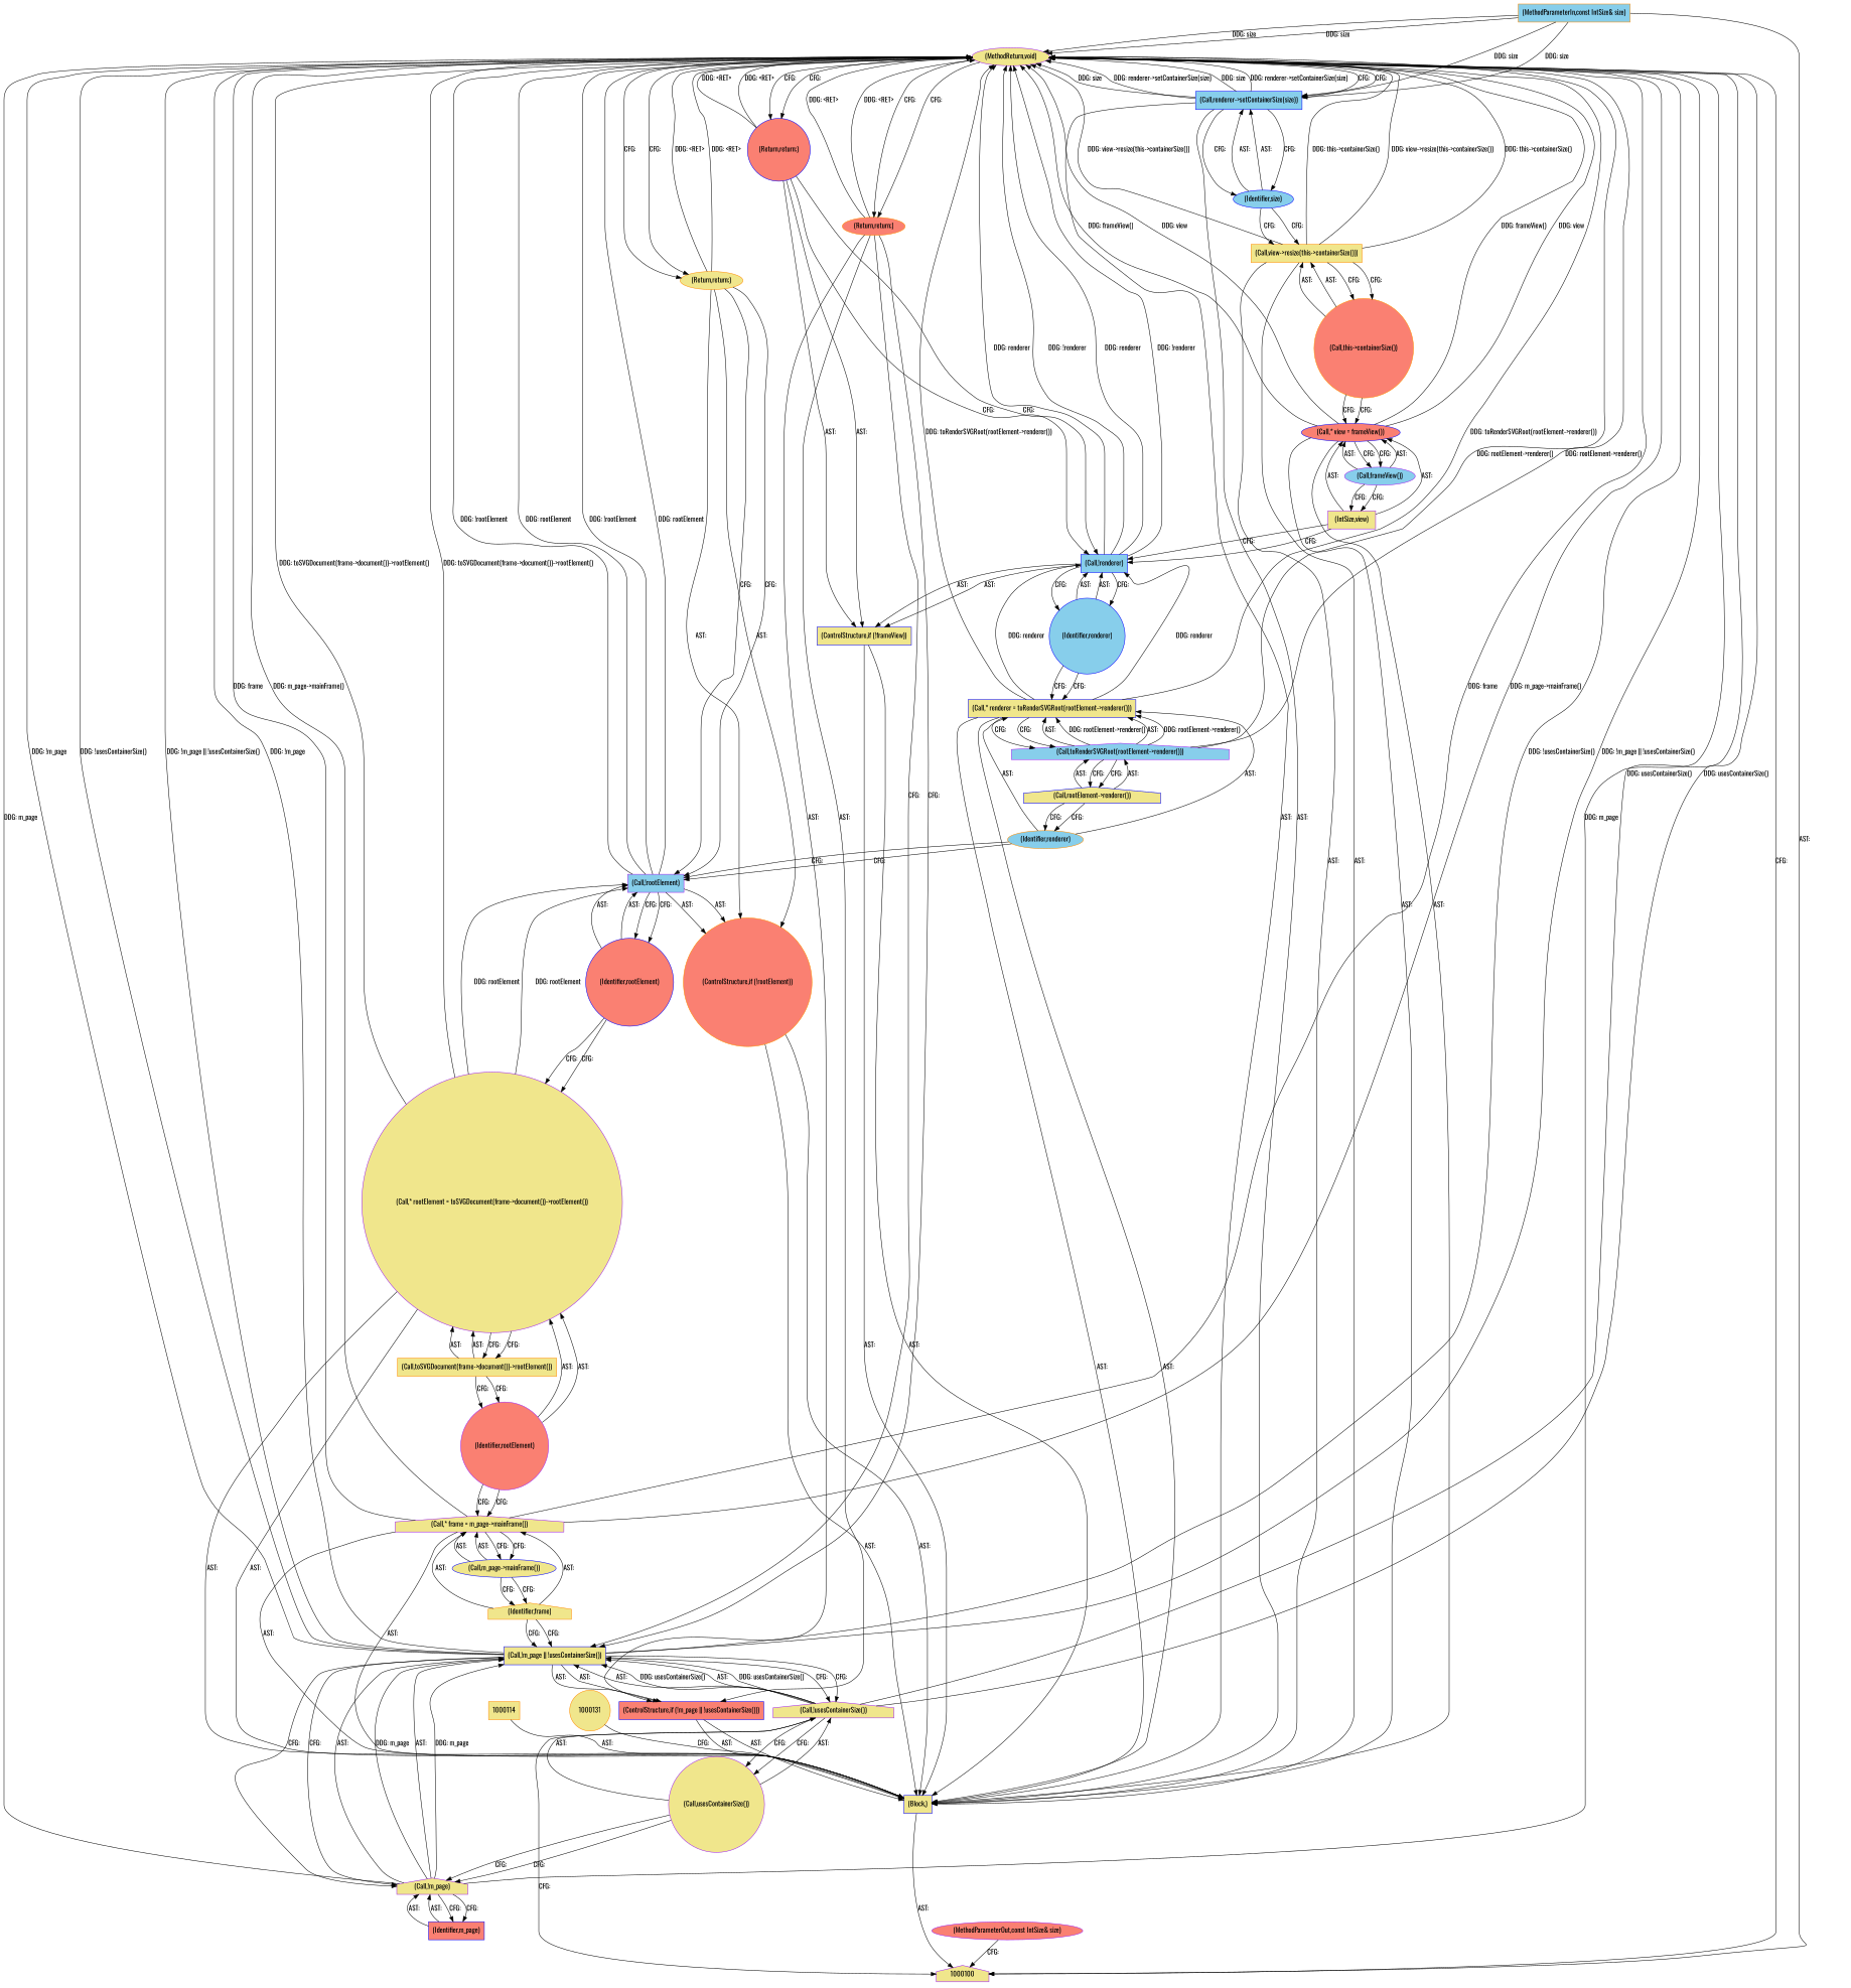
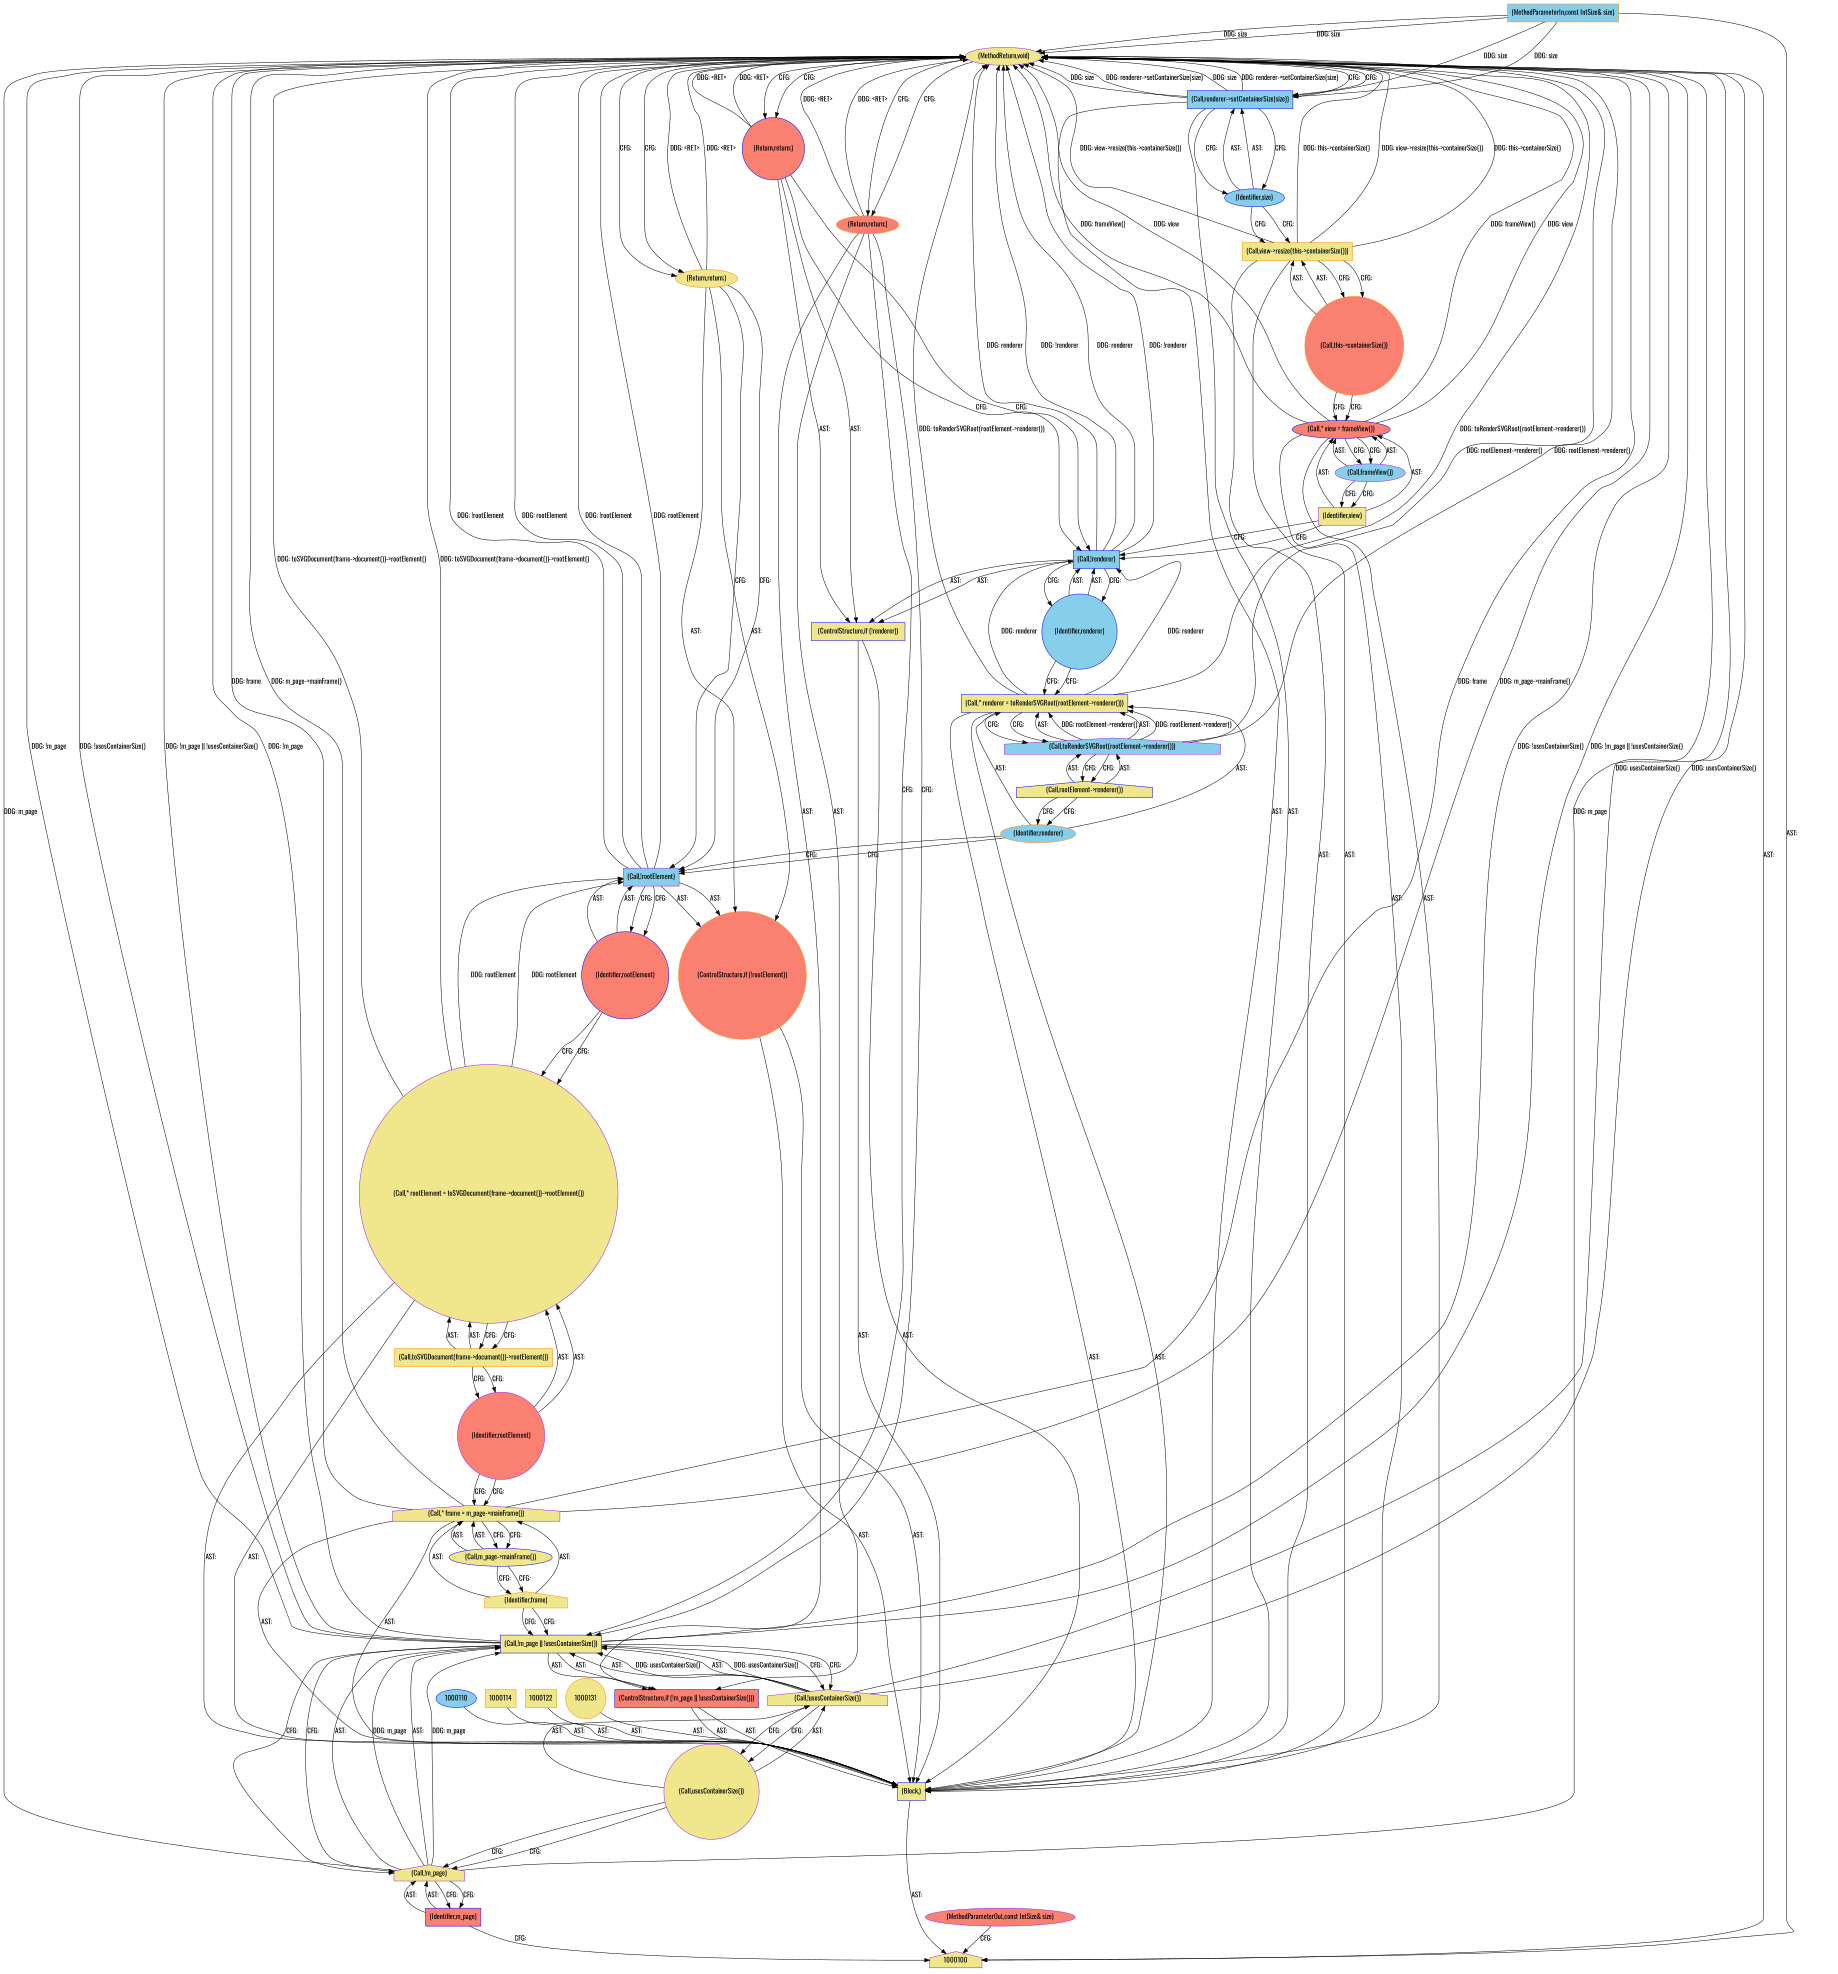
  digraph {
    fontname=Oswald
    node [color=blue fillcolor=khaki fontname=Oswald shape=box style=filled]
    edge [fontname=Oswald]
    n1 [color=purple label="(MethodReturn,void)" shape=ellipse]
    n2 [fillcolor=salmon label="(Return,return;)" shape=circle]
    n3 [fillcolor=skyblue label="(Call,renderer->setContainerSize(size))"]
    n4 [color=darkorange fillcolor=salmon label="(Return,return;)" shape=ellipse]
    n5 [color=darkorange label="(Return,return;)" shape=ellipse]
    1000100 [color=purple shape=house]
    n7 [fillcolor=skyblue label="(Call,!renderer)"]
-   n8 [label="(ControlStructure,if (!frameView))"]
+   n8 [label="(ControlStructure,if (!renderer))"]
    n9 [label="(Block,)"]
    n10 [fillcolor=skyblue label="(Identifier,size)" shape=ellipse]
    n11 [label="(Call,!m_page || !usesContainerSize())"]
    n12 [fillcolor=salmon label="(ControlStructure,if (!m_page || !usesContainerSize()))"]
    n13 [color=purple fillcolor=skyblue label="(Call,!rootElement)"]
    n14 [color=darkorange fillcolor=salmon label="(ControlStructure,if (!rootElement))" shape=circle]
    n15 [color=darkorange fillcolor=skyblue label="(MethodParameterIn,const IntSize& size)"]
    n16 [color=purple fillcolor=salmon label="(MethodParameterOut,const IntSize& size)" shape=ellipse]
    n17 [label="(Call,* renderer = toRenderSVGRoot(rootElement->renderer()))"]
    n18 [color=purple fillcolor=skyblue label="(Call,toRenderSVGRoot(rootElement->renderer()))" shape=house]
    n19 [label="(Call,rootElement->renderer())" shape=house]
    n20 [fillcolor=skyblue label="(Identifier,renderer)" shape=circle]
    n21 [color=darkorange fillcolor=skyblue label="(Identifier,renderer)" shape=ellipse]
    n22 [fillcolor=salmon label="(Identifier,rootElement)" shape=circle]
    n23 [fillcolor=salmon label="(Call,* view = frameView())" shape=ellipse]
    n24 [color=purple fillcolor=skyblue label="(Call,frameView())" shape=ellipse]
-   n25 [color=purple label="(IntSize,view)"]
+   n25 [color=purple label="(Identifier,view)"]
    n26 [color=darkorange fillcolor=salmon label="(Call,this->containerSize())" shape=circle]
    n27 [color=darkorange label="(Call,view->resize(this->containerSize()))"]
    n28 [color=purple label="(Call,!usesContainerSize())" shape=house]
    n29 [color=purple label="(Call,usesContainerSize())" shape=circle]
    n30 [color=purple label="(Call,!m_page)" shape=house]
    n31 [fillcolor=salmon label="(Identifier,m_page)"]
    n32 [color=purple label="(Call,* frame = m_page->mainFrame())" shape=house]
    n33 [label="(Call,m_page->mainFrame())" shape=ellipse]
    n34 [color=darkorange label="(Identifier,frame)" shape=house]
    n35 [color=purple label="(Call,* rootElement = toSVGDocument(frame->document())->rootElement())" shape=circle]
    n36 [color=darkorange label="(Call,toSVGDocument(frame->document())->rootElement())"]
    n37 [color=purple fillcolor=salmon label="(Identifier,rootElement)" shape=circle]
+   1000110 [fillcolor=skyblue shape=ellipse]
    1000114 [color=darkorange]
+   1000122 [color=darkorange]
    1000131 [color=darkorange shape=circle]
    n1 -> n2 [label="CFG: "]
    n1 -> n2 [label="CFG: "]
    n1 -> n3 [label="CFG: "]
    n1 -> n3 [label="CFG: "]
    n1 -> n4 [label="CFG: "]
    n1 -> n4 [label="CFG: "]
    n1 -> n5 [label="CFG: "]
    n1 -> n5 [label="CFG: "]
-   n1 -> 1000100 [label="CFG: "]
+   n1 -> 1000100 [label="AST: "]
    n2 -> n1 [label="DDG: <RET>"]
    n2 -> n1 [label="DDG: <RET>"]
    n2 -> n7 [label="CFG: "]
    n2 -> n7 [label="CFG: "]
    n2 -> n8 [label="AST: "]
    n2 -> n8 [label="AST: "]
    n3 -> n1 [label="DDG: size"]
    n3 -> n1 [label="DDG: renderer->setContainerSize(size)"]
    n3 -> n1 [label="DDG: size"]
    n3 -> n1 [label="DDG: renderer->setContainerSize(size)"]
    n3 -> n9 [label="AST: "]
    n3 -> n9 [label="AST: "]
    n3 -> n10 [label="CFG: "]
    n3 -> n10 [label="CFG: "]
    n4 -> n1 [label="DDG: <RET>"]
    n4 -> n1 [label="DDG: <RET>"]
    n4 -> n11 [label="CFG: "]
    n4 -> n11 [label="CFG: "]
    n4 -> n12 [label="AST: "]
    n4 -> n12 [label="AST: "]
    n5 -> n1 [label="DDG: <RET>"]
    n5 -> n1 [label="DDG: <RET>"]
    n5 -> n13 [label="CFG: "]
    n5 -> n13 [label="CFG: "]
    n5 -> n14 [label="AST: "]
    n5 -> n14 [label="AST: "]
    n7 -> n1 [label="DDG: renderer"]
    n7 -> n1 [label="DDG: !renderer"]
    n7 -> n1 [label="DDG: renderer"]
    n7 -> n1 [label="DDG: !renderer"]
    n7 -> n8 [label="AST: "]
    n7 -> n8 [label="AST: "]
    n7 -> n20 [label="CFG: "]
    n7 -> n20 [label="CFG: "]
    n8 -> n9 [label="AST: "]
    n8 -> n9 [label="AST: "]
    n9 -> 1000100 [label="AST: "]
    n10 -> n3 [label="AST: "]
    n10 -> n3 [label="AST: "]
    n10 -> n27 [label="CFG: "]
    n10 -> n27 [label="CFG: "]
    n11 -> n1 [label="DDG: !usesContainerSize()"]
    n11 -> n1 [label="DDG: !m_page || !usesContainerSize()"]
    n11 -> n1 [label="DDG: !m_page"]
    n11 -> n1 [label="DDG: !usesContainerSize()"]
    n11 -> n1 [label="DDG: !m_page || !usesContainerSize()"]
    n11 -> n1 [label="DDG: !m_page"]
    n11 -> n12 [label="AST: "]
    n11 -> n12 [label="AST: "]
    n11 -> n28 [label="CFG: "]
    n11 -> n28 [label="CFG: "]
    n11 -> n30 [label="CFG: "]
    n11 -> n30 [label="CFG: "]
    n12 -> n9 [label="AST: "]
    n12 -> n9 [label="AST: "]
    n13 -> n1 [label="DDG: !rootElement"]
    n13 -> n1 [label="DDG: rootElement"]
    n13 -> n1 [label="DDG: !rootElement"]
    n13 -> n1 [label="DDG: rootElement"]
    n13 -> n14 [label="AST: "]
    n13 -> n14 [label="AST: "]
    n13 -> n22 [label="CFG: "]
    n13 -> n22 [label="CFG: "]
    n14 -> n9 [label="AST: "]
    n14 -> n9 [label="AST: "]
    n15 -> n1 [label="DDG: size"]
    n15 -> n1 [label="DDG: size"]
    n15 -> n3 [label="DDG: size"]
    n15 -> n3 [label="DDG: size"]
    n15 -> 1000100 [label="AST: "]
    n16 -> 1000100 [label="CFG: "]
    n17 -> n1 [label="DDG: toRenderSVGRoot(rootElement->renderer())"]
    n17 -> n1 [label="DDG: toRenderSVGRoot(rootElement->renderer())"]
    n17 -> n7 [label="DDG: renderer"]
    n17 -> n7 [label="DDG: renderer"]
    n17 -> n9 [label="AST: "]
    n17 -> n9 [label="AST: "]
    n17 -> n18 [label="CFG: "]
    n17 -> n18 [label="CFG: "]
    n18 -> n1 [label="DDG: rootElement->renderer()"]
    n18 -> n1 [label="DDG: rootElement->renderer()"]
    n18 -> n17 [label="AST: "]
    n18 -> n17 [label="DDG: rootElement->renderer()"]
    n18 -> n17 [label="AST: "]
    n18 -> n17 [label="DDG: rootElement->renderer()"]
    n18 -> n19 [label="CFG: "]
    n18 -> n19 [label="CFG: "]
    n19 -> n18 [label="AST: "]
    n19 -> n18 [label="AST: "]
    n19 -> n21 [label="CFG: "]
    n19 -> n21 [label="CFG: "]
    n20 -> n7 [label="AST: "]
    n20 -> n7 [label="AST: "]
    n20 -> n17 [label="CFG: "]
    n20 -> n17 [label="CFG: "]
    n21 -> n13 [label="CFG: "]
    n21 -> n13 [label="CFG: "]
    n21 -> n17 [label="AST: "]
    n21 -> n17 [label="AST: "]
    n22 -> n13 [label="AST: "]
    n22 -> n13 [label="AST: "]
    n22 -> n35 [label="CFG: "]
    n22 -> n35 [label="CFG: "]
    n23 -> n1 [label="DDG: frameView()"]
    n23 -> n1 [label="DDG: view"]
    n23 -> n1 [label="DDG: frameView()"]
    n23 -> n1 [label="DDG: view"]
    n23 -> n9 [label="AST: "]
    n23 -> n9 [label="AST: "]
    n23 -> n24 [label="CFG: "]
    n23 -> n24 [label="CFG: "]
    n24 -> n23 [label="AST: "]
    n24 -> n23 [label="AST: "]
    n24 -> n25 [label="CFG: "]
    n24 -> n25 [label="CFG: "]
    n25 -> n7 [label="CFG: "]
    n25 -> n7 [label="CFG: "]
    n25 -> n23 [label="AST: "]
    n25 -> n23 [label="AST: "]
    n26 -> n23 [label="CFG: "]
    n26 -> n23 [label="CFG: "]
    n26 -> n27 [label="AST: "]
    n26 -> n27 [label="AST: "]
    n27 -> n1 [label="DDG: this->containerSize()"]
    n27 -> n1 [label="DDG: view->resize(this->containerSize())"]
    n27 -> n1 [label="DDG: this->containerSize()"]
    n27 -> n1 [label="DDG: view->resize(this->containerSize())"]
    n27 -> n9 [label="AST: "]
    n27 -> n9 [label="AST: "]
    n27 -> n26 [label="CFG: "]
    n27 -> n26 [label="CFG: "]
    n28 -> n1 [label="DDG: usesContainerSize()"]
    n28 -> n1 [label="DDG: usesContainerSize()"]
    n28 -> n11 [label="AST: "]
    n28 -> n11 [label="DDG: usesContainerSize()"]
    n28 -> n11 [label="AST: "]
    n28 -> n11 [label="DDG: usesContainerSize()"]
    n28 -> n29 [label="CFG: "]
    n28 -> n29 [label="CFG: "]
    n29 -> n28 [label="AST: "]
    n29 -> n28 [label="AST: "]
    n29 -> n30 [label="CFG: "]
    n29 -> n30 [label="CFG: "]
    n30 -> n1 [label="DDG: m_page"]
    n30 -> n1 [label="DDG: m_page"]
    n30 -> n11 [label="AST: "]
    n30 -> n11 [label="DDG: m_page"]
    n30 -> n11 [label="AST: "]
    n30 -> n11 [label="DDG: m_page"]
    n30 -> n31 [label="CFG: "]
    n30 -> n31 [label="CFG: "]
-   n28 -> 1000100 [label="CFG: "]
+   n31 -> 1000100 [label="CFG: "]
    n31 -> n30 [label="AST: "]
    n31 -> n30 [label="AST: "]
    n32 -> n1 [label="DDG: frame"]
    n32 -> n1 [label="DDG: m_page->mainFrame()"]
    n32 -> n1 [label="DDG: frame"]
    n32 -> n1 [label="DDG: m_page->mainFrame()"]
    n32 -> n9 [label="AST: "]
    n32 -> n9 [label="AST: "]
    n32 -> n33 [label="CFG: "]
    n32 -> n33 [label="CFG: "]
    n33 -> n32 [label="AST: "]
    n33 -> n32 [label="AST: "]
    n33 -> n34 [label="CFG: "]
    n33 -> n34 [label="CFG: "]
    n34 -> n11 [label="CFG: "]
    n34 -> n11 [label="CFG: "]
    n34 -> n32 [label="AST: "]
    n34 -> n32 [label="AST: "]
    n35 -> n1 [label="DDG: toSVGDocument(frame->document())->rootElement()"]
    n35 -> n1 [label="DDG: toSVGDocument(frame->document())->rootElement()"]
    n35 -> n9 [label="AST: "]
    n35 -> n9 [label="AST: "]
    n35 -> n13 [label="DDG: rootElement"]
    n35 -> n13 [label="DDG: rootElement"]
    n35 -> n36 [label="CFG: "]
    n35 -> n36 [label="CFG: "]
    n36 -> n35 [label="AST: "]
    n36 -> n35 [label="AST: "]
    n36 -> n37 [label="CFG: "]
    n36 -> n37 [label="CFG: "]
    n37 -> n32 [label="CFG: "]
    n37 -> n32 [label="CFG: "]
    n37 -> n35 [label="AST: "]
    n37 -> n35 [label="AST: "]
+   1000110 -> n9 [label="AST: "]
    1000114 -> n9 [label="AST: "]
-   1000131 -> n9 [label="CFG: "]
+   1000122 -> n9 [label="AST: "]
+   1000131 -> n9 [label="AST: "]
  }
